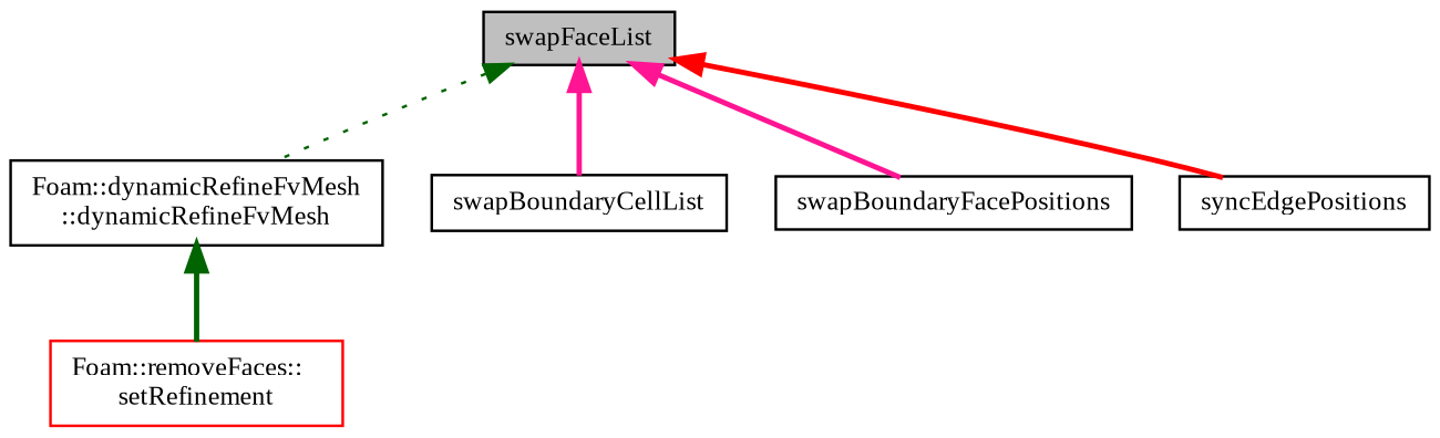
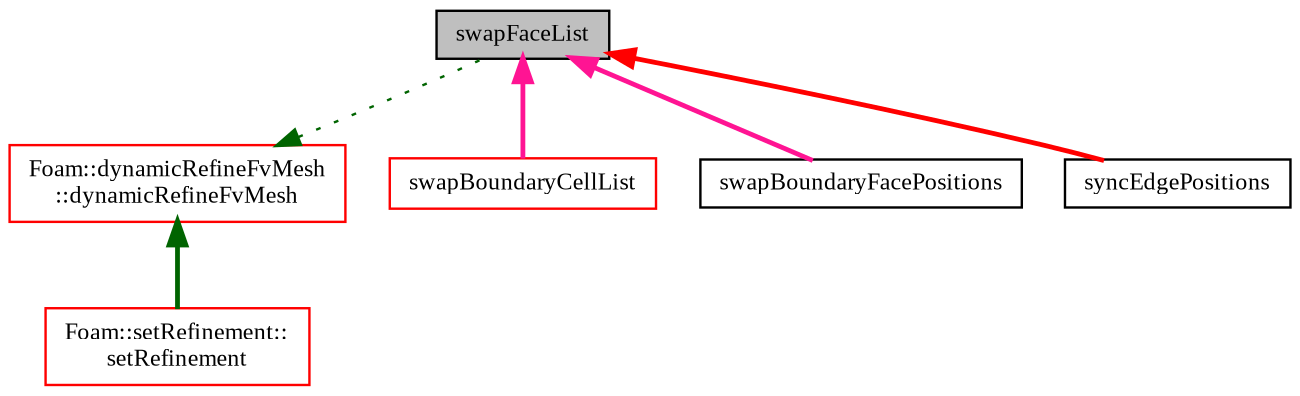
  digraph {
    fontname="Liberation Serif"
    rankdir=TB
    node [color=black fontname="Liberation Serif" fontsize=10 shape=record]
    edge [color=darkgreen dir=back fontname="Liberation Serif" fontsize=10 labelfontname=FreeSans labelfontsize=10 style=bold]
    n1 [fillcolor=grey75 fontcolor=black height=0.2 label=swapFaceList style=filled width=0.4]
-   n2 [height=0.2 label="Foam::dynamicRefineFvMesh\l::dynamicRefineFvMesh" width=0.4]
-   n3 [height=0.2 label=swapBoundaryCellList width=0.4]
+   n2 [color=red height=0.2 label="Foam::dynamicRefineFvMesh\l::dynamicRefineFvMesh" width=0.4]
+   n3 [color=red height=0.2 label=swapBoundaryCellList width=0.4]
    n4 [height=0.2 label=swapBoundaryFacePositions width=0.4]
    n5 [height=0.2 label=syncEdgePositions width=0.4]
-   n6 [color=red height=0.2 label="Foam::removeFaces::\lsetRefinement" width=0.4]
-   n1 -> n2 [style=dotted]
+   n6 [color=red height=0.2 label="Foam::setRefinement::\lsetRefinement" width=0.4]
+   n2 -> n1 [style=dotted]
    n1 -> n3 [color=deeppink]
    n1 -> n4 [color=deeppink]
    n1 -> n5 [color=red]
    n2 -> n6
  }
